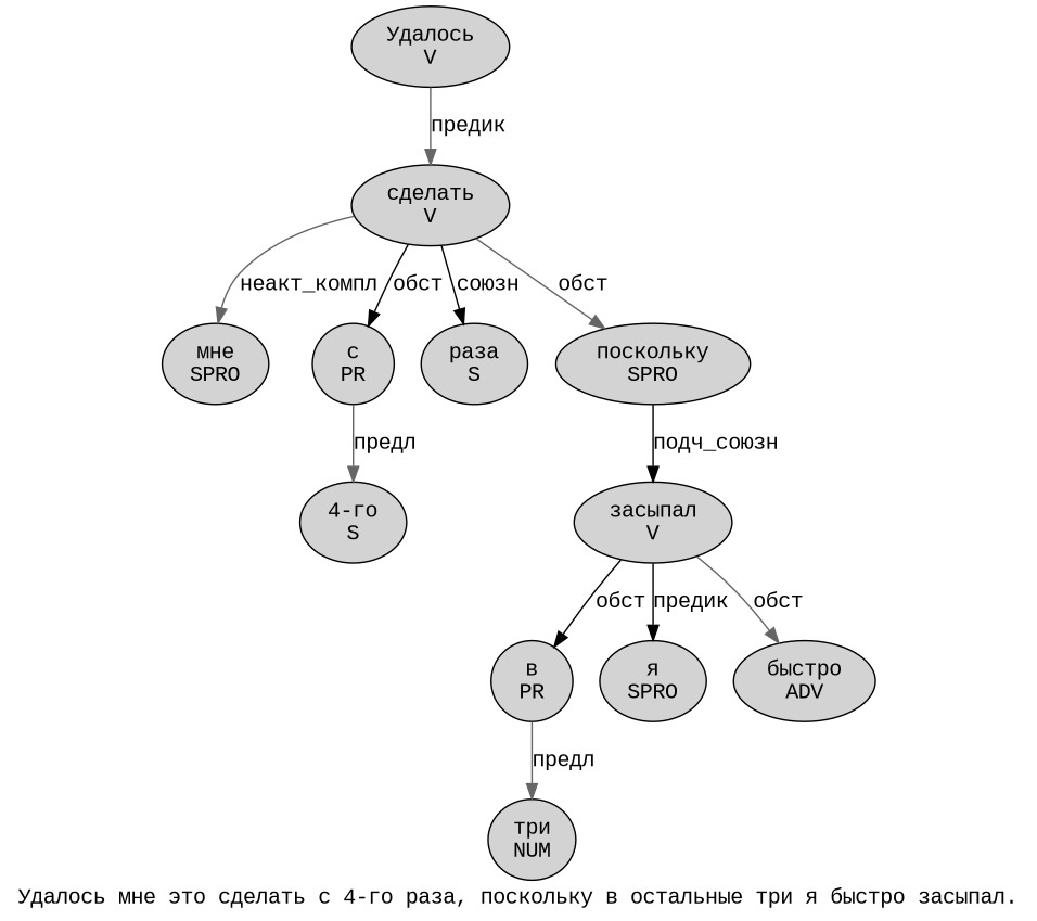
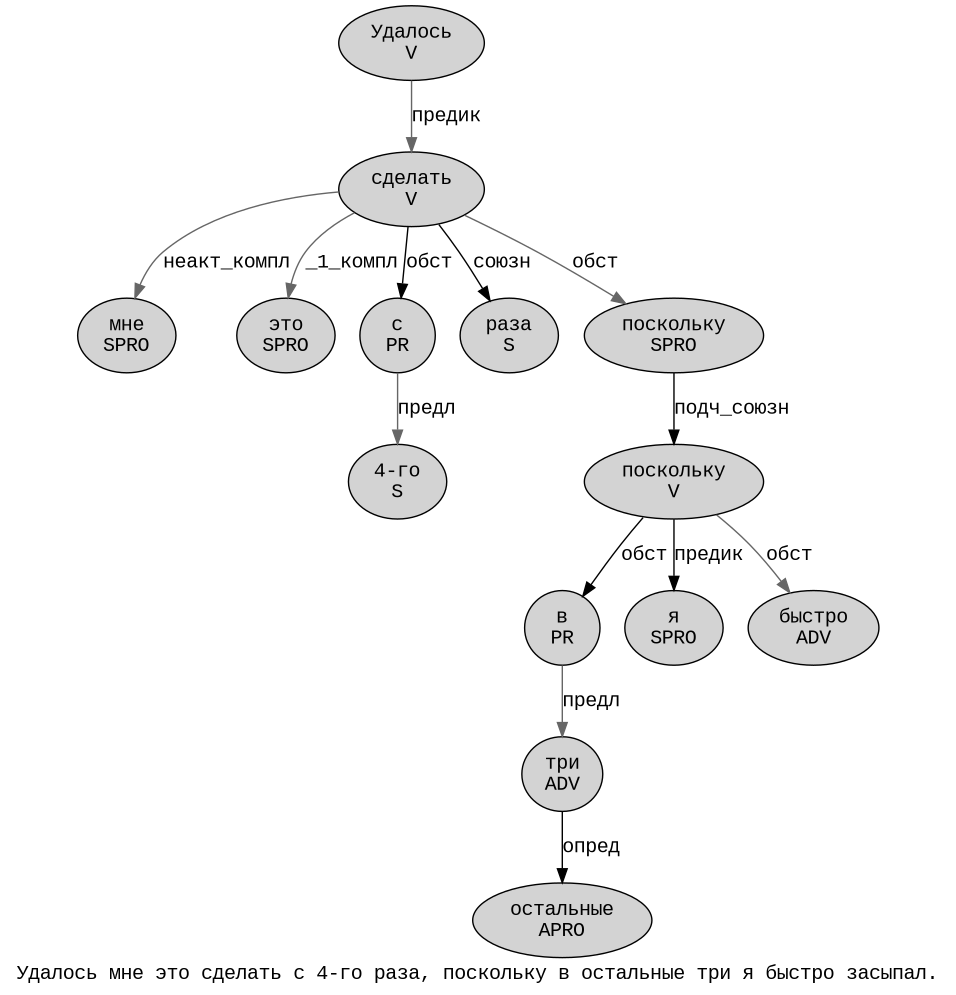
  digraph {
    fontname="Liberation Mono"
    label="Удалось мне это сделать с 4-го раза, поскольку в остальные три я быстро засыпал."
    node [fillcolor=lightgray fontname="Liberation Mono" penwidth=1 shape=ellipse style=filled]
    edge [color=gray40 fontname="Liberation Mono"]
    n1 [label="Удалось\nV"]
    n2 [label="сделать\nV"]
    n3 [label="мне\nSPRO"]
+   n4 [label="это\nSPRO"]
    n5 [label="с\nPR"]
    n6 [label="раза\nS"]
    n7 [label="поскольку\nSPRO"]
    n8 [label="4-го\nS"]
-   n9 [label="засыпал\nV"]
+   n9 [label="поскольку\nV"]
    n10 [label="в\nPR"]
    n11 [label="я\nSPRO"]
    n12 [label="быстро\nADV"]
-   n13 [label="три\nNUM"]
+   n13 [label="три\nADV"]
+   n14 [label="остальные\nAPRO"]
    n1 -> n2 [label="предик"]
    n2 -> n3 [label="неакт_компл"]
+   n2 -> n4 [label="_1_компл"]
    n2 -> n5 [color=black label="обст"]
    n2 -> n6 [color=black label="союзн"]
    n2 -> n7 [label="обст"]
    n5 -> n8 [label="предл"]
    n7 -> n9 [color=black label="подч_союзн"]
    n9 -> n10 [color=black label="обст"]
    n9 -> n11 [color=black label="предик"]
    n9 -> n12 [label="обст"]
    n10 -> n13 [label="предл"]
+   n13 -> n14 [color=black label="опред"]
  }
